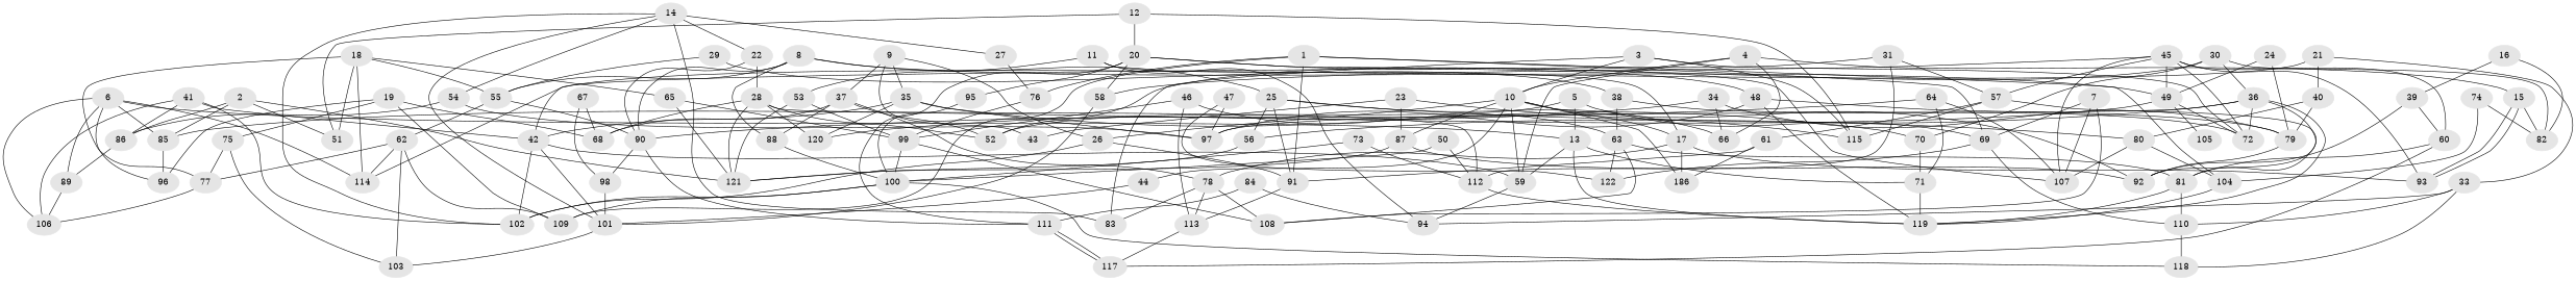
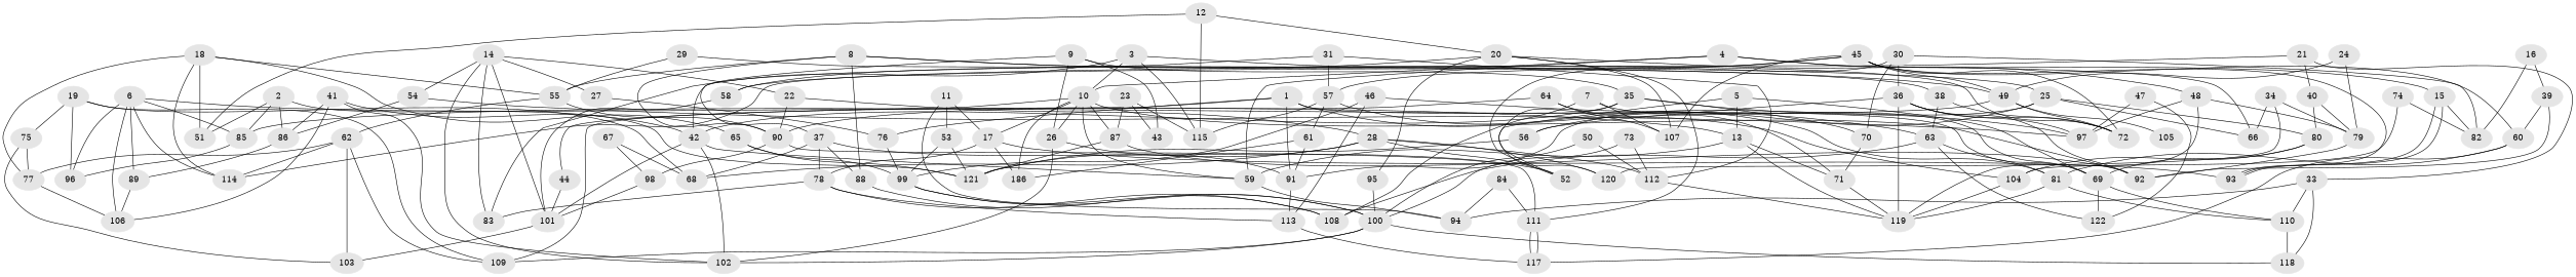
  graph {
    node [color=gray90 style=filled]
    1
    69
    76
    91
    104
    109
    110
    122
    99
    113
    119
    2
    51
    85
    86
    121
    96
    89
    3
    10
    72
    83
    115
    59
    26
    17
    44
    87
    92
    n30 [label=186]
    4
    15
    66
    82
    93
    94
    5
    13
    52
    71
    6
    106
    114
    7
    107
    108
    8
    25
    49
    55
    88
    90
    56
    80
    105
    62
    100
    111
    98
    9
    35
    37
    43
    102
    120
    70
    42
    97
    78
    68
    101
    11
    53
    12
    20
    48
    58
    95
    14
    22
    27
    54
    28
    103
    16
    39
    60
    18
    65
    77
    19
    75
    79
    117
    21
    33
    40
    118
    112
    23
    24
    29
    38
    63
    30
    36
    31
    57
    61
    81
    34
    41
    45
    46
    47
    50
    64
    67
    73
    74
    84
    1 -- 69
    1 -- 76
    1 -- 91
    1 -- 104
    1 -- 109
    69 -- 110
    69 -- 122
    76 -- 99
    91 -- 113
    104 -- 119
    110 -- 118
    99 -- 108
    99 -- 100
    113 -- 117
    2 -- 51
    2 -- 85
    2 -- 86
    2 -- 121
    85 -- 96
    86 -- 89
    89 -- 106
    3 -- 10
    3 -- 72
    3 -- 83
    3 -- 115
    10 -- 59
    10 -- 26
    10 -- 17
    10 -- 44
    10 -- 87
    10 -- 92
    10 -- n30
    59 -- 94
    26 -- 91
    26 -- 102
    17 -- n30
    17 -- 93
    17 -- 78
    44 -- 101
    87 -- 121
    87 -- 92
    4 -- 10
    4 -- 59
    4 -- 15
    4 -- 66
    15 -- 82
    15 -- 93
    15 -- 93
    5 -- 69
    5 -- 13
    5 -- 52
    13 -- 119
    13 -- 59
    13 -- 71
    71 -- 119
    6 -- 85
    6 -- 96
    6 -- 89
    6 -- 13
    6 -- 106
    6 -- 114
    7 -- 69
    7 -- 107
    7 -- 108
    8 -- 25
    8 -- 49
    8 -- 55
    8 -- 88
    8 -- 90
    25 -- 91
    25 -- 66
    25 -- 56
    25 -- 80
    49 -- 85
    49 -- 72
    49 -- 105
    55 -- 90
    55 -- 62
    88 -- 100
    90 -- 111
    90 -- 98
    56 -- 121
    80 -- 104
-   80 -- 107
+   80 -- 69
    62 -- 109
    62 -- 114
    62 -- 103
    62 -- 77
    100 -- 109
    100 -- 102
    100 -- 118
    111 -- 117
    111 -- 117
    98 -- 101
    9 -- 26
    9 -- 35
    9 -- 37
    9 -- 43
    35 -- 120
    35 -- 70
    35 -- 42
    35 -- 97
    37 -- 52
    37 -- 88
    37 -- 78
    37 -- 68
    70 -- 71
    42 -- 59
    42 -- 102
    42 -- 101
    78 -- 113
    78 -- 83
    78 -- 108
    101 -- 103
    11 -- 17
    11 -- 94
    11 -- 53
    53 -- 99
    53 -- 121
    12 -- 51
    12 -- 115
    12 -- 20
    20 -- 107
    20 -- 111
    20 -- 48
    20 -- 58
    20 -- 95
    48 -- 119
    48 -- 97
    48 -- 79
    58 -- 101
    95 -- 100
    14 -- 83
    14 -- 102
    14 -- 101
    14 -- 22
    14 -- 27
    14 -- 54
    22 -- 90
    22 -- 28
    27 -- 76
    54 -- 86
    54 -- 97
    28 -- 121
    28 -- 52
    28 -- 120
    28 -- 68
    28 -- 112
    16 -- 82
    16 -- 39
    39 -- 92
    39 -- 60
    60 -- 117
    60 -- 81
    18 -- 51
    18 -- 114
    18 -- 55
    18 -- 65
    18 -- 77
    65 -- 99
    65 -- 121
    77 -- 106
    19 -- 109
    19 -- 96
    19 -- 68
    19 -- 75
    75 -- 103
    75 -- 77
    79 -- 92
    21 -- 114
    21 -- 33
    21 -- 40
    33 -- 110
    33 -- 94
    33 -- 118
    40 -- 80
    40 -- 79
    112 -- 119
    23 -- 115
    23 -- 87
    23 -- 43
    24 -- 49
    24 -- 79
    29 -- 55
    29 -- 38
    38 -- 72
    38 -- 63
    63 -- 122
    63 -- 108
    63 -- 81
    30 -- 82
    30 -- 52
    30 -- 70
    30 -- 36
    36 -- 119
    36 -- 72
    36 -- 92
    36 -- 56
    36 -- 97
    31 -- 42
    31 -- 112
    31 -- 57
    57 -- 115
    57 -- 61
    57 -- 81
    61 -- 91
    61 -- n30
    81 -- 110
    81 -- 119
    34 -- 66
    34 -- 120
    34 -- 79
    41 -- 86
    41 -- 106
    41 -- 102
    41 -- 42
    45 -- 72
    45 -- 93
    45 -- 107
    45 -- 49
    45 -- 58
    45 -- 60
    45 -- 57
    46 -- 99
    46 -- 113
    46 -- 63
    47 -- 122
    47 -- 97
    50 -- 100
    50 -- 112
    64 -- 71
    64 -- 107
    64 -- 90
    67 -- 98
    67 -- 68
    73 -- 100
    73 -- 112
    74 -- 104
    74 -- 82
    84 -- 94
    84 -- 111
  }
